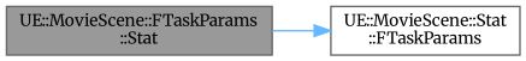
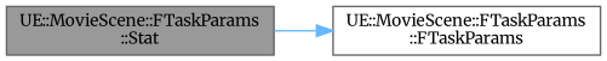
  digraph {
    rankdir=LR
    fontname=Merriweather
    node [fontname=Merriweather fontsize=10 shape=box style=filled]
    n1 [color=gray40 fillcolor=grey60 fontcolor=black height=0.2 label="UE::MovieScene::FTaskParams\l::Stat" width=0.4]
-   n2 [color=grey40 fillcolor=white height=0.2 label="UE::MovieScene::Stat\l::FTaskParams" width=0.4]
+   n2 [color=grey40 fillcolor=white height=0.2 label="UE::MovieScene::FTaskParams\l::FTaskParams" width=0.4]
    n1 -> n2 [color=steelblue1 fontname=Merriweather fontsize=10 labelfontname=Helvetica labelfontsize=10 style=solid]
  }
